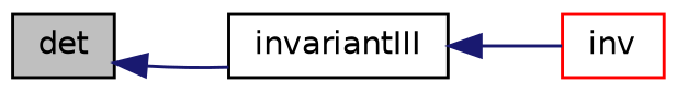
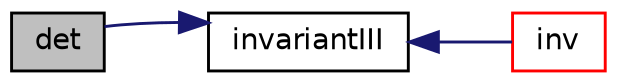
  digraph {
    rankdir=LR
    node [color=black fontname=Helvetica fontsize=10 shape=record]
    edge [color=midnightblue dir=back fontname=Helvetica fontsize=10 labelfontname=Helvetica labelfontsize=10 style=solid]
    n1 [fillcolor=grey75 fontcolor=black height=0.2 label=det style=filled width=0.4]
    n2 [height=0.2 label=invariantIII width=0.4]
    n3 [color=red height=0.2 label=inv width=0.4]
-   n1 -> n2
+   n2 -> n1
    n2 -> n3
  }
